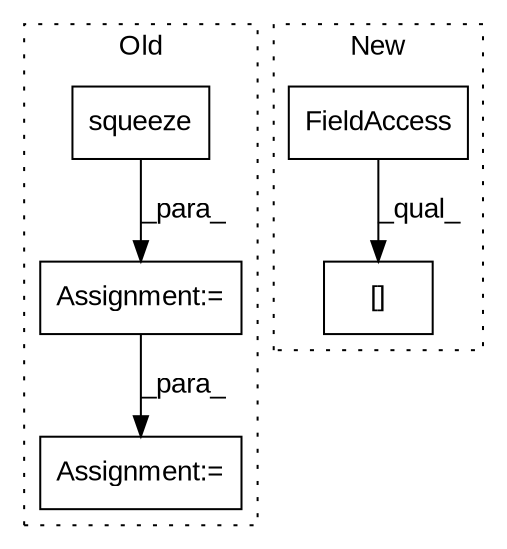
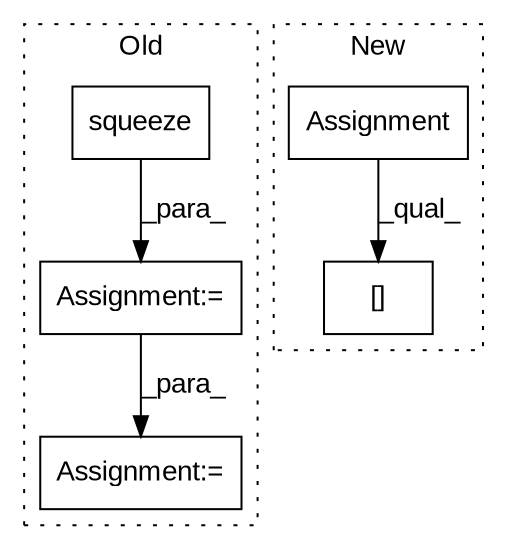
  digraph {
    fontname="Liberation Sans"
    node [a=7 l=1 shape=box fontname="Liberation Sans"]
    edge [fontname="Liberation Sans"]
    n1 [a=32 l="8,1" label=squeeze s="3624,3658"]
    n2 [label="Assignment:=" s=3686]
    n3 [label="Assignment:=" s=3609]
    n4 [a=2 l="23,1" label="[]" s="3021,3048"]
-   n5 [a=22 l=22 label=FieldAccess s=3021]
+   n5 [a=22 l=22 label=Assignment s=3021]
    subgraph cluster_1 {
      label=Old
      style=dotted
      n1
      n2
      n3
    }
    subgraph cluster_2 {
      label=New
      style=dotted
      n4
      n5
    }
    n1 -> n3 [label=_para_]
    n3 -> n2 [label=_para_]
    n5 -> n4 [label=_qual_]
  }
